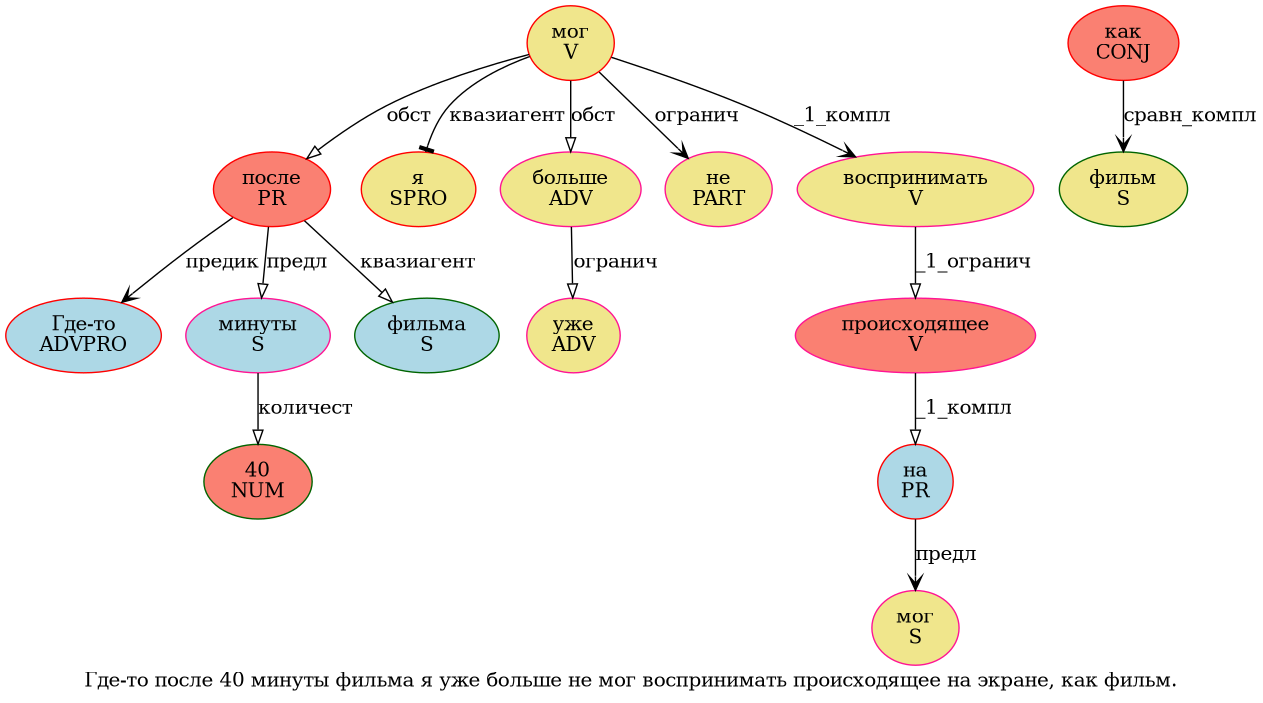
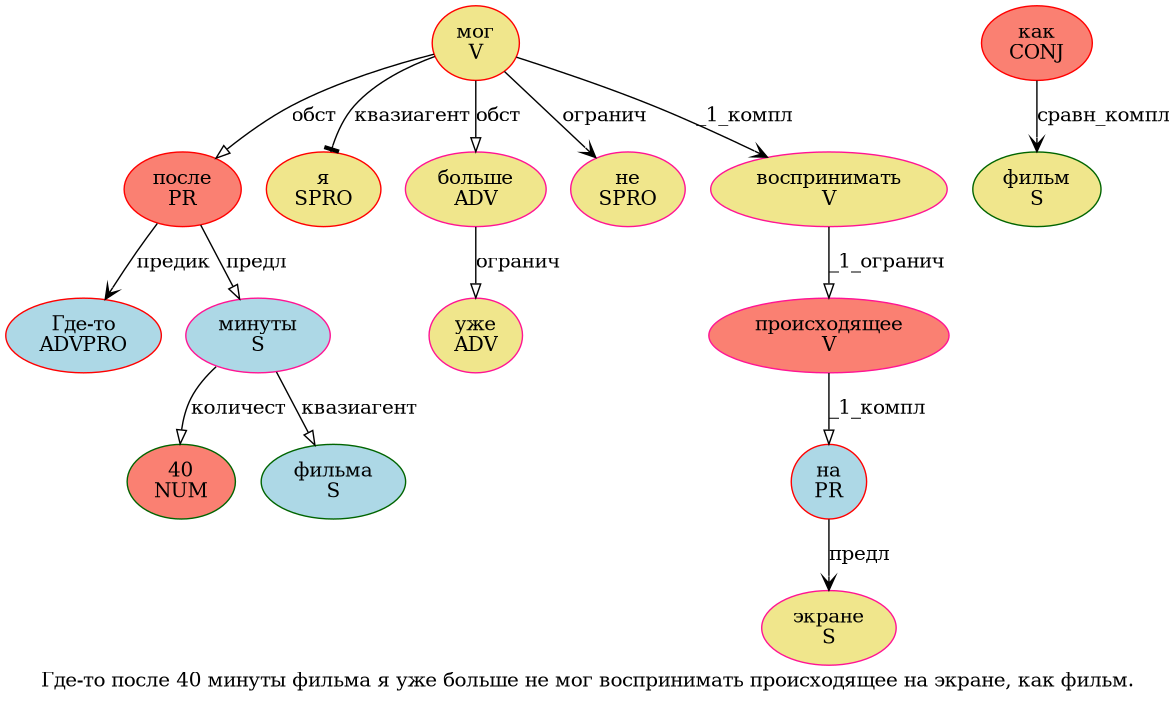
  digraph {
    label="Где-то после 40 минуты фильма я уже больше не мог воспринимать происходящее на экране, как фильм."
    node [color=deeppink fillcolor=khaki penwidth=1 shape=ellipse style=filled]
    edge [arrowhead=onormal]
    n1 [color=red fillcolor=lightblue label="Где-то\nADVPRO"]
    n2 [color=red fillcolor=salmon label="после\nPR"]
    n3 [fillcolor=lightblue label="минуты\nS"]
    n4 [color=darkgreen fillcolor=salmon label="40\nNUM"]
    n5 [color=darkgreen fillcolor=lightblue label="фильма\nS"]
    n6 [color=red label="я\nSPRO"]
    n7 [label="уже\nADV"]
    n8 [label="больше\nADV"]
-   n9 [label="не\nPART"]
+   n9 [label="не\nSPRO"]
    n10 [color=red label="мог\nV"]
    n11 [label="воспринимать\nV"]
    n12 [fillcolor=salmon label="происходящее\nV"]
    n13 [color=red fillcolor=lightblue label="на\nPR"]
-   n14 [label="мог\nS"]
+   n14 [label="экране\nS"]
    n15 [color=red fillcolor=salmon label="как\nCONJ"]
    n16 [color=darkgreen label="фильм\nS"]
    n2 -> n1 [arrowhead=vee label="предик"]
    n2 -> n3 [label="предл"]
    n3 -> n4 [label="количест"]
-   n2 -> n5 [label="квазиагент"]
+   n3 -> n5 [label="квазиагент"]
    n8 -> n7 [label="огранич"]
    n10 -> n2 [label="обст"]
    n10 -> n6 [arrowhead=tee label="квазиагент"]
    n10 -> n8 [label="обст"]
    n10 -> n9 [arrowhead=vee label="огранич"]
    n10 -> n11 [arrowhead=vee label="_1_компл"]
    n11 -> n12 [label="_1_огранич"]
    n12 -> n13 [label="_1_компл"]
    n13 -> n14 [arrowhead=vee label="предл"]
    n15 -> n16 [arrowhead=vee label="сравн_компл"]
  }
